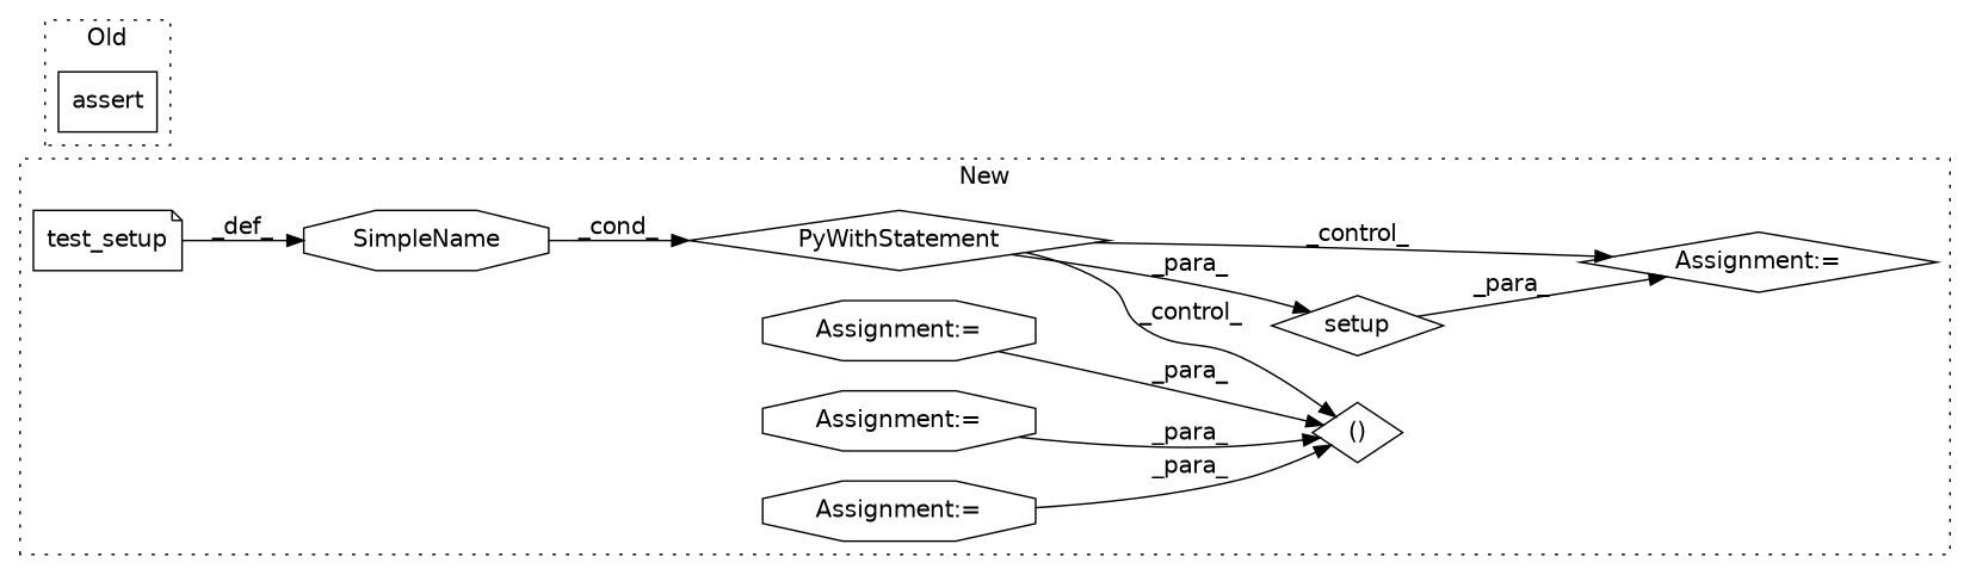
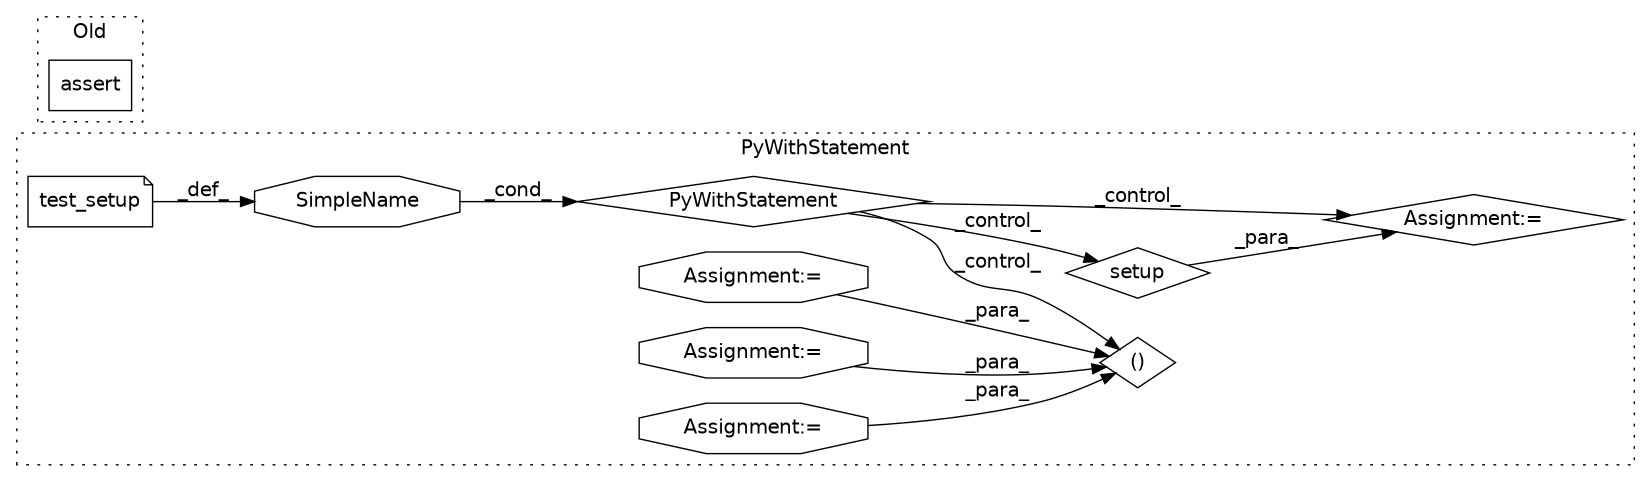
  digraph {
    fontname="DejaVu Sans"
    rankdir=LR
    node [a=7 fontname="DejaVu Sans" l=2 shape=diamond]
    edge [fontname="DejaVu Sans"]
    n1 [a=32 l=7 label=setup s=3046]
    n2 [label="Assignment:=" s=3039]
    n3 [a=32 l=14 label=test_setup s=2974 shape=note]
    n4 [a=106 l=34 label="()" s=3005]
    n5 [a=104 l="10,2" label=PyWithStatement s="2959,2988"]
    n6 [a=42 label=SimpleName shape=octagon l=""]
    n7 [label="Assignment:=" s=2744 shape=octagon]
    n8 [label="Assignment:=" s=2768 shape=octagon]
    n9 [l=4 label="Assignment:=" s=2556 shape=octagon]
    n10 [a=32 l="11,1" label=assert s="2535,2566" shape=box]
    subgraph cluster_1 {
-     label=New
+     label=PyWithStatement
      style=dotted
      n1
      n2
      n3
      n4
      n5
      n6
      n7
      n8
      n9
    }
    subgraph cluster_2 {
      label=Old
      style=dotted
      n10
    }
    n1 -> n2 [label=_para_]
    n3 -> n6 [label=_def_]
-   n5 -> n1 [label=_para_]
+   n5 -> n1 [label=_control_]
    n5 -> n2 [label=_control_]
    n5 -> n4 [label=_control_]
    n6 -> n5 [label=_cond_]
    n7 -> n4 [label=_para_]
    n8 -> n4 [label=_para_]
    n9 -> n4 [label=_para_]
  }
